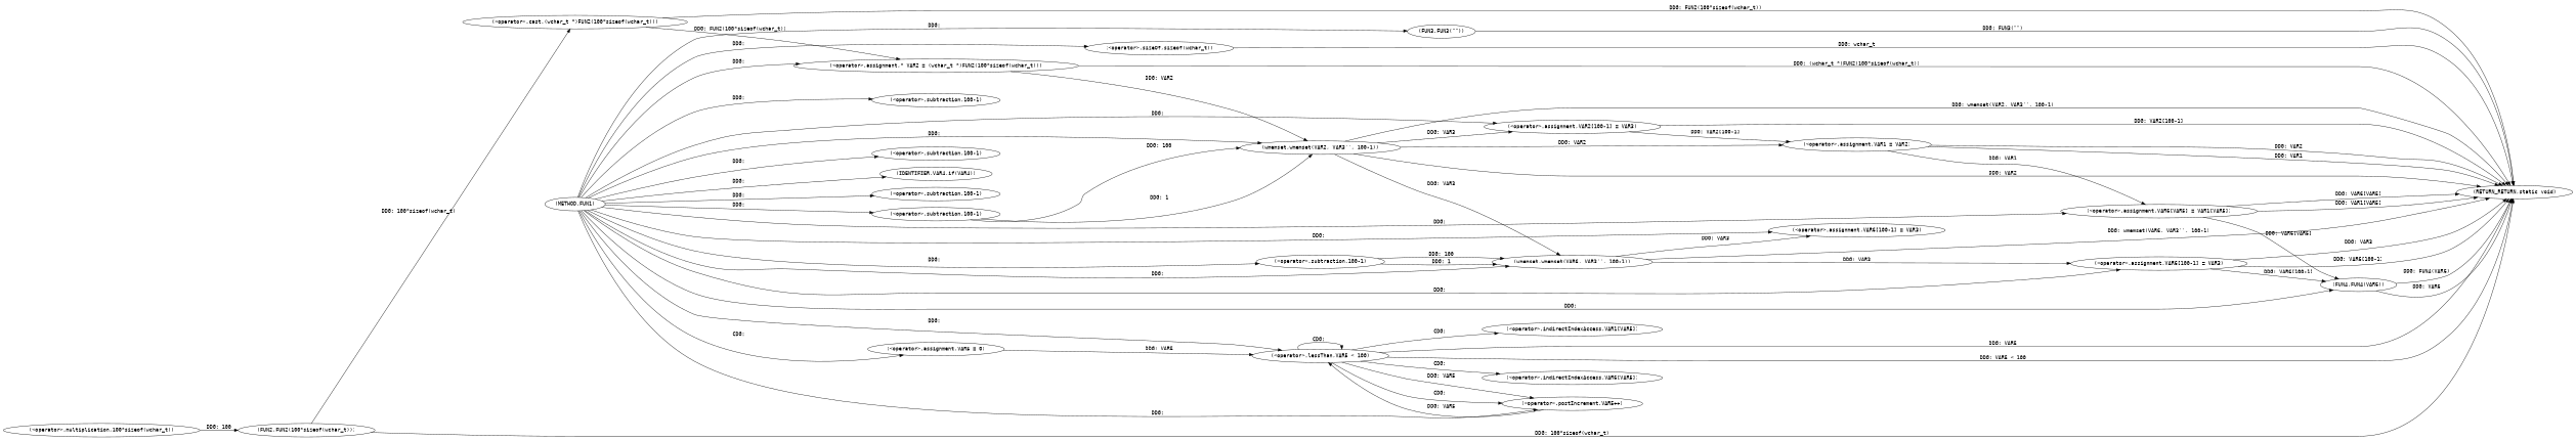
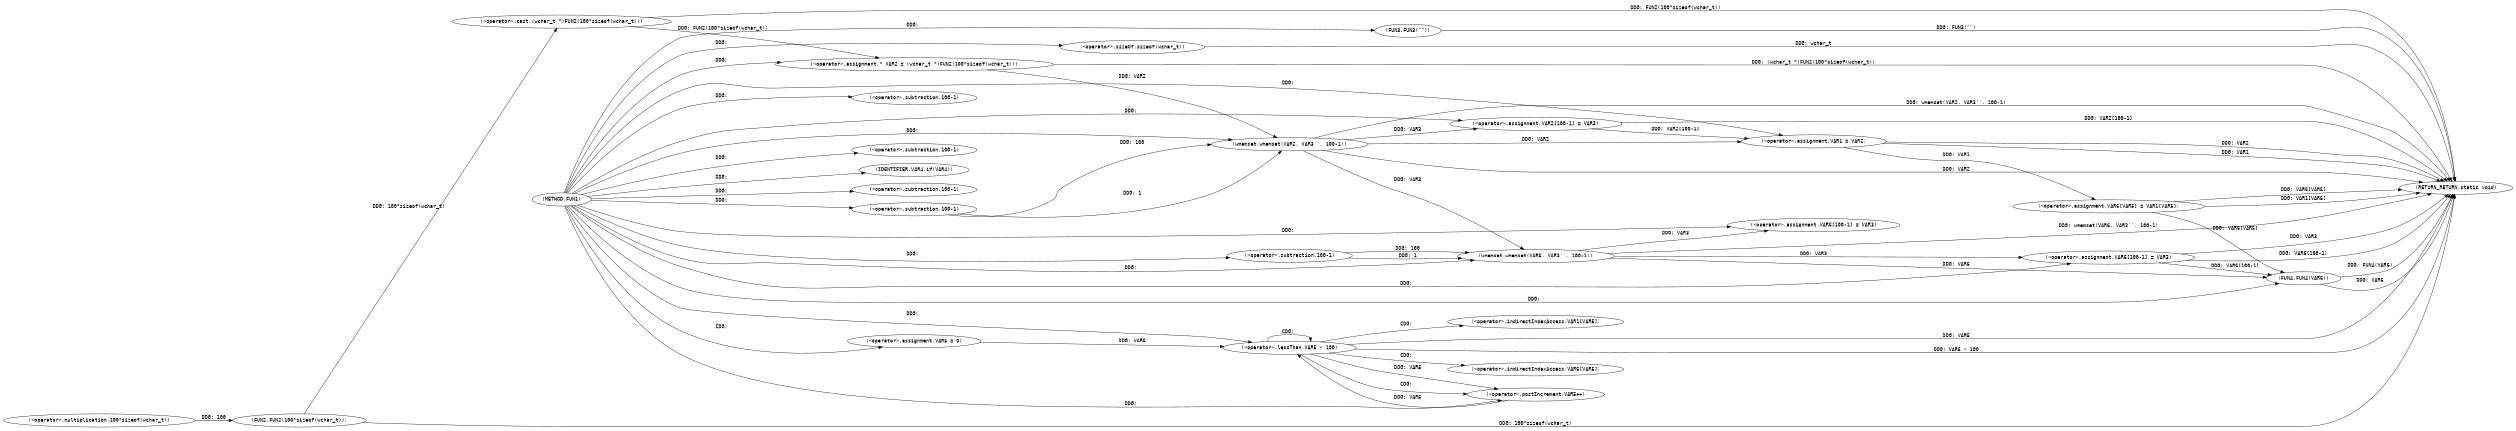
  digraph {
    fontname="DejaVu Sans Mono"
    rankdir=LR
    node [fontname="DejaVu Sans Mono"]
    edge [fontname="DejaVu Sans Mono"]
    n1 [label="(METHOD,FUN1)"]
    n2 [label="(<operator>.assignment,* VAR2 = (wchar_t *)FUN2(100*sizeof(wchar_t)))"]
    n3 [label="(<operator>.sizeOf,sizeof(wchar_t))"]
    n4 [label="(wmemset,wmemset(VAR2, VAR3'', 100-1))"]
    n5 [label="(<operator>.subtraction,100-1)"]
    n6 [label="(<operator>.assignment,VAR2[100-1] = VAR3)"]
    n7 [label="(<operator>.subtraction,100-1)"]
    n8 [label="(IDENTIFIER,VAR4,if(VAR4))"]
    n9 [label="(FUN3,FUN3(\"\"))"]
    n10 [label="(<operator>.assignment,VAR1 = VAR2)"]
    n11 [label="(wmemset,wmemset(VAR6, VAR3'', 100-1))"]
    n12 [label="(<operator>.subtraction,100-1)"]
    n13 [label="(<operator>.assignment,VAR6[100-1] = VAR3)"]
    n14 [label="(<operator>.subtraction,100-1)"]
    n15 [label="(<operator>.assignment,VAR5 = 0)"]
    n16 [label="(<operator>.lessThan,VAR5 < 100)"]
    n17 [label="(<operator>.postIncrement,VAR5++)"]
    n18 [label="(<operator>.assignment,VAR6[100-1] = VAR3)"]
    n19 [label="(<operator>.subtraction,100-1)"]
    n20 [label="(FUN4,FUN4(VAR6))"]
    n21 [label="(RETURN_RETURN,static void)"]
    n22 [label="(<operator>.multiplication,100*sizeof(wchar_t))"]
    n23 [label="(FUN2,FUN2(100*sizeof(wchar_t)))"]
    n24 [label="(<operator>.assignment,VAR6[VAR5] = VAR1[VAR5])"]
    n25 [label="(<operator>.indirectIndexAccess,VAR6[VAR5])"]
    n26 [label="(<operator>.indirectIndexAccess,VAR1[VAR5])"]
    n27 [label="(<operator>.cast,(wchar_t *)FUN2(100*sizeof(wchar_t)))"]
    n1 -> n2 [label="DDG: "]
    n1 -> n3 [label="DDG: "]
    n1 -> n4 [label="DDG: "]
    n1 -> n5 [label="DDG: "]
    n1 -> n6 [label="DDG: "]
    n1 -> n7 [label="DDG: "]
    n1 -> n8 [label="DDG: "]
    n1 -> n9 [label="DDG: "]
-   n1 -> n24 [label="DDG: "]
+   n1 -> n10 [label="DDG: "]
    n1 -> n11 [label="DDG: "]
    n1 -> n12 [label="DDG: "]
    n1 -> n13 [label="DDG: "]
    n1 -> n14 [label="DDG: "]
    n1 -> n15 [label="CDG: "]
    n1 -> n16 [label="DDG: "]
    n1 -> n17 [label="DDG: "]
    n1 -> n18 [label="DDG: "]
    n1 -> n19 [label="DDG: "]
    n1 -> n20 [label="DDG: "]
    n2 -> n4 [label="DDG: VAR2"]
    n2 -> n21 [label="DDG: (wchar_t *)FUN2(100*sizeof(wchar_t))"]
    n3 -> n21 [label="DDG: wchar_t"]
    n4 -> n6 [label="DDG: VAR3"]
    n4 -> n10 [label="DDG: VAR2"]
    n4 -> n11 [label="DDG: VAR3"]
    n4 -> n21 [label="DDG: VAR2"]
    n4 -> n21 [label="DDG: wmemset(VAR2, VAR3'', 100-1)"]
    n5 -> n4 [label="DDG: 100"]
    n5 -> n4 [label="DDG: 1"]
    n6 -> n10 [label="DDG: VAR2[100-1]"]
    n6 -> n21 [label="DDG: VAR2[100-1]"]
    n9 -> n21 [label="DDG: FUN3(\"\")"]
    n10 -> n21 [label="DDG: VAR1"]
    n10 -> n21 [label="DDG: VAR2"]
    n10 -> n24 [label="DDG: VAR1"]
    n11 -> n13 [label="DDG: VAR3"]
    n11 -> n18 [label="DDG: VAR3"]
+   n11 -> n20 [label="DDG: VAR6"]
    n11 -> n21 [label="DDG: wmemset(VAR6, VAR3'', 100-1)"]
    n12 -> n11 [label="DDG: 100"]
    n12 -> n11 [label="DDG: 1"]
    n15 -> n16 [label="DDG: VAR5"]
    n16 -> n16 [label="CDG: "]
    n16 -> n17 [label="DDG: VAR5"]
    n16 -> n17 [label="CDG: "]
    n16 -> n21 [label="DDG: VAR5"]
    n16 -> n21 [label="DDG: VAR5 < 100"]
    n16 -> n25 [label="CDG: "]
    n16 -> n26 [label="CDG: "]
    n17 -> n16 [label="DDG: VAR5"]
    n18 -> n20 [label="DDG: VAR6[100-1]"]
    n18 -> n21 [label="DDG: VAR6[100-1]"]
    n18 -> n21 [label="DDG: VAR3"]
    n20 -> n21 [label="DDG: FUN4(VAR6)"]
    n20 -> n21 [label="DDG: VAR6"]
    n22 -> n23 [label="DDG: 100"]
    n23 -> n21 [label="DDG: 100*sizeof(wchar_t)"]
    n23 -> n27 [label="DDG: 100*sizeof(wchar_t)"]
    n24 -> n20 [label="DDG: VAR6[VAR5]"]
    n24 -> n21 [label="DDG: VAR1[VAR5]"]
    n24 -> n21 [label="DDG: VAR6[VAR5]"]
    n27 -> n2 [label="DDG: FUN2(100*sizeof(wchar_t))"]
    n27 -> n21 [label="DDG: FUN2(100*sizeof(wchar_t))"]
  }
